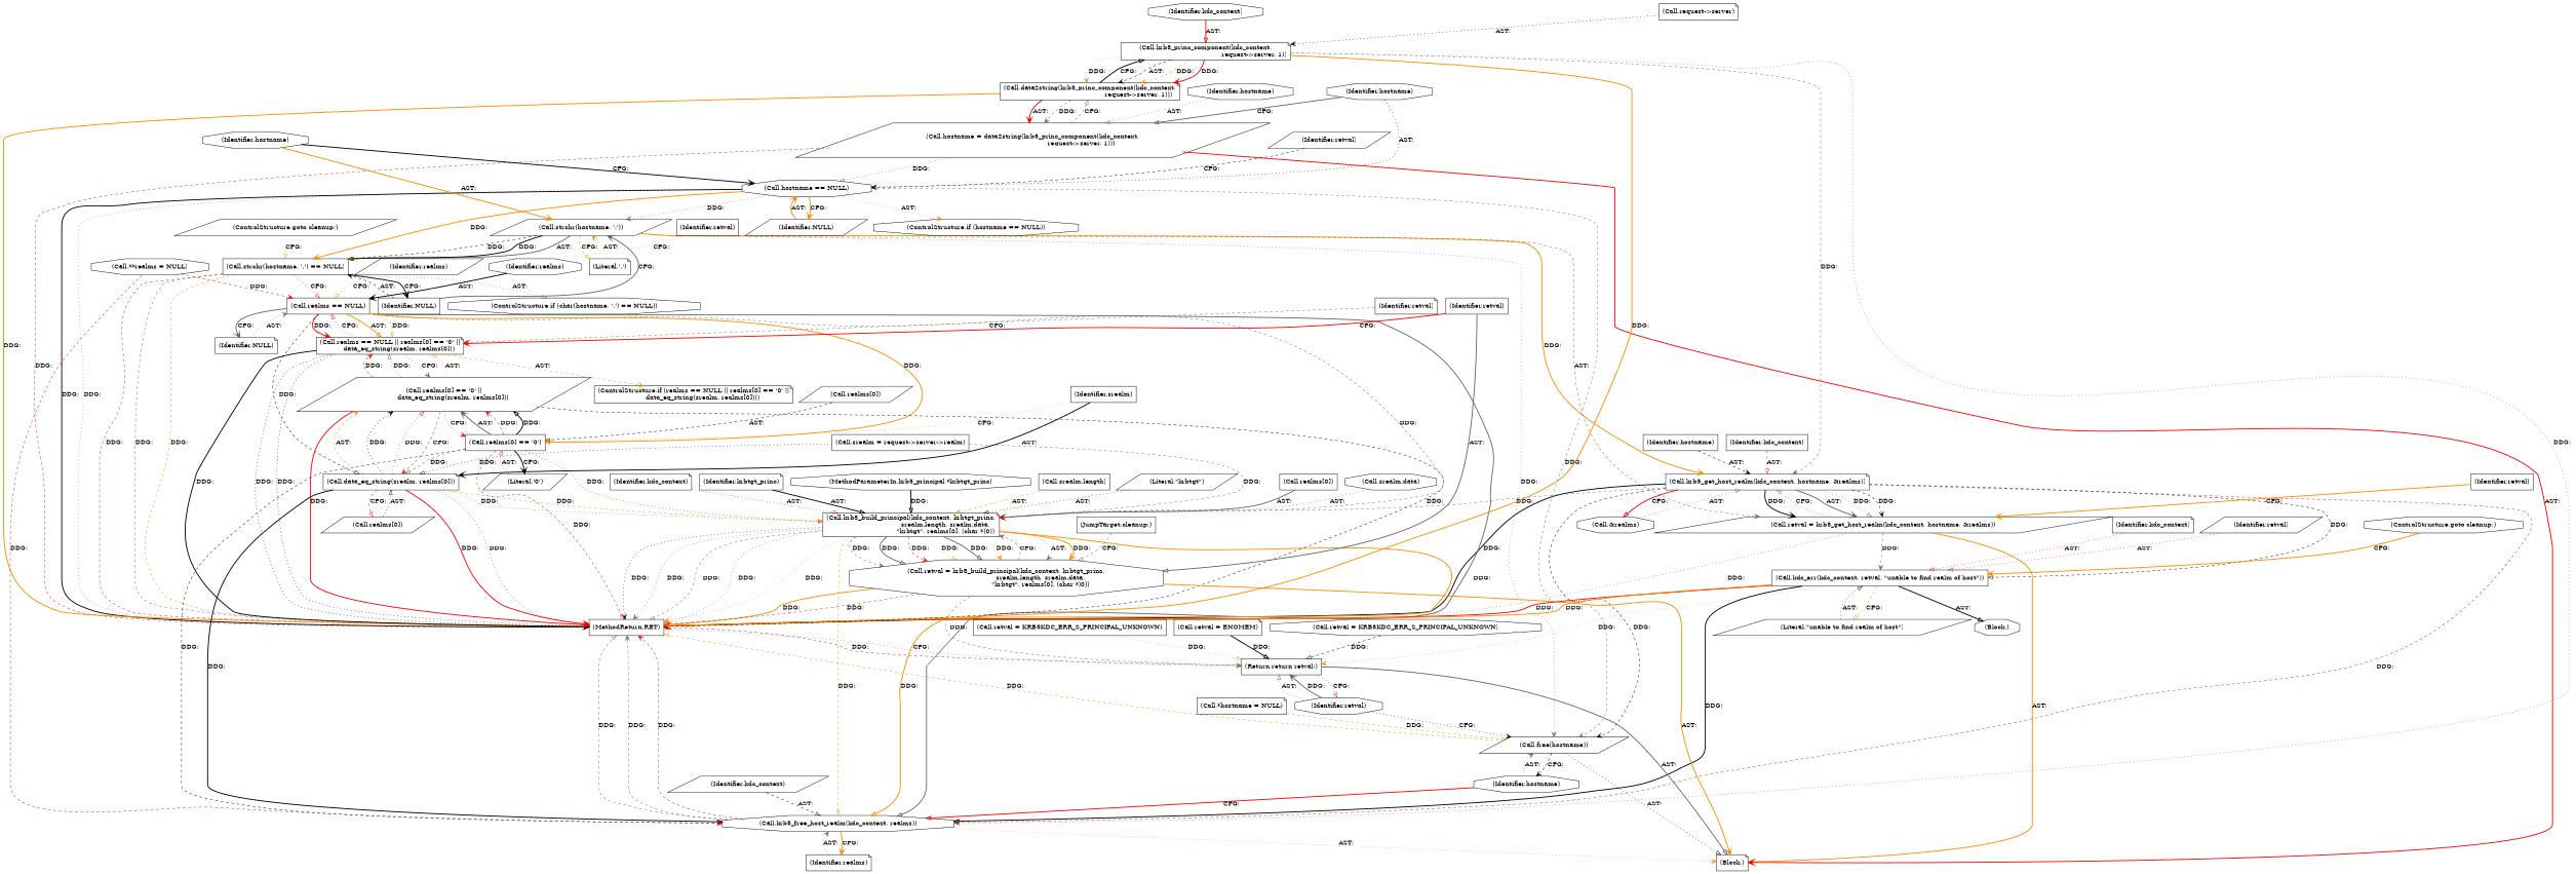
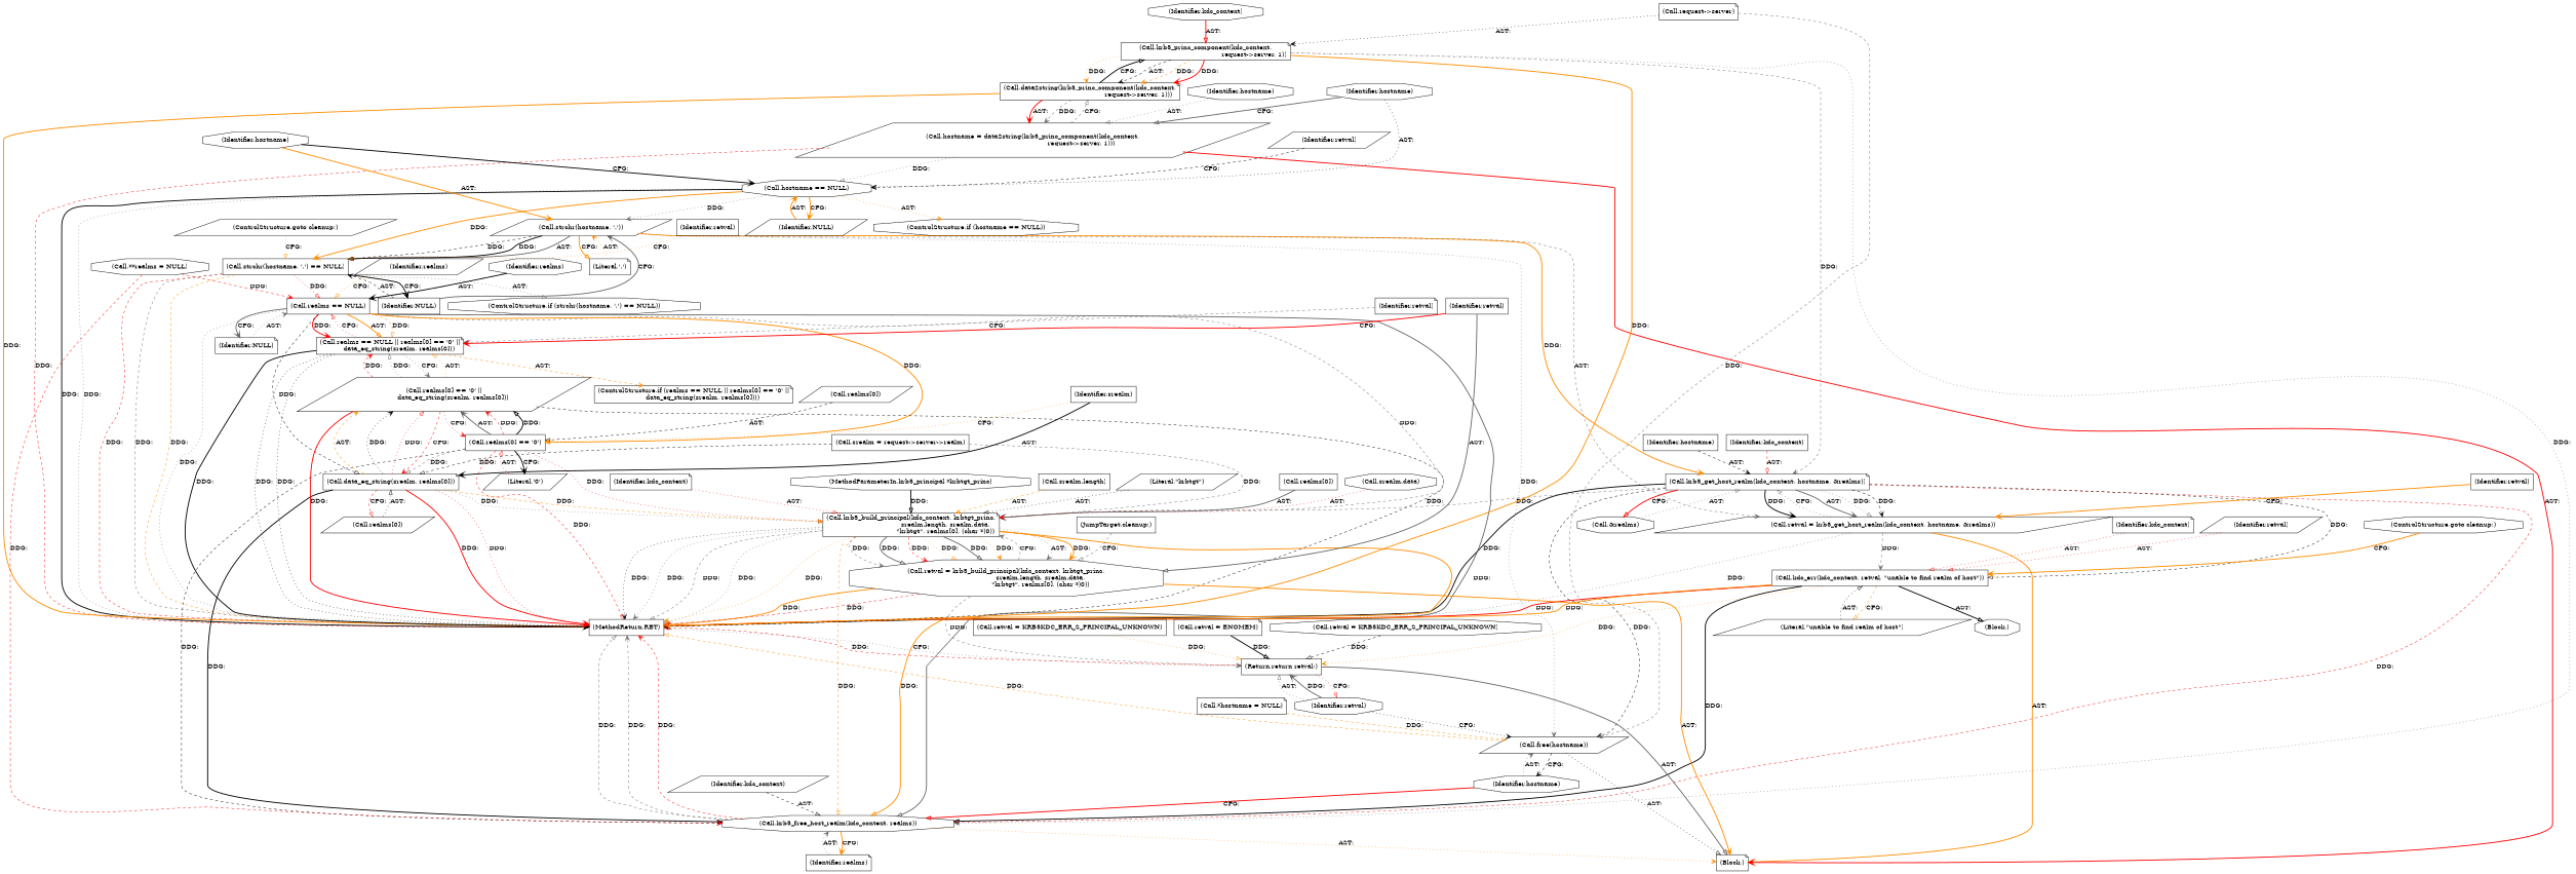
  digraph {
    node [shape=octagon]
    edge [arrowhead=vee color=gray40 style=dashed]
    n1 [label="(Call,strchr(hostname, '.'))" shape=parallelogram]
    n2 [label="(Call,strchr(hostname, '.') == NULL)" shape=box]
    n3 [label="(Call,krb5_get_host_realm(kdc_context, hostname, &realms))" shape=note]
    n4 [label="(Call,free(hostname))" shape=parallelogram]
    n5 [label="(Literal,'.')" shape=note]
    n6 [label="(MethodReturn,RET)" shape=box]
    n7 [label="(Call,realms == NULL)" shape=box]
-   n8 [label="(ControlStructure,if (char(hostname, '.') == NULL))"]
+   n8 [label="(ControlStructure,if (strchr(hostname, '.') == NULL))"]
    n9 [label="(Identifier,NULL)" shape=box]
    n10 [label="(Call,krb5_free_host_realm(kdc_context, realms))"]
    n11 [label="(Call,krb5_build_principal(kdc_context, krbtgt_princ,\n                                  srealm.length, srealm.data,\n                                  \"krbtgt\", realms[0], (char *)0))" shape=note]
    n12 [label="(Call,retval = krb5_get_host_realm(kdc_context, hostname, &realms))" shape=parallelogram]
    n13 [label="(Call,kdc_err(kdc_context, retval, \"unable to find realm of host\"))" shape=box]
    n14 [label="(Call,&realms)"]
    n15 [label="(Block,)" shape=note]
    n16 [label="(Identifier,hostname)"]
    n17 [label="(Call,hostname == NULL)"]
    n18 [label="(Identifier,NULL)" shape=parallelogram]
    n19 [label="(ControlStructure,if (hostname == NULL))"]
    n20 [label="(Return,return retval;)" shape=box]
    n21 [label="(Call,hostname = data2string(krb5_princ_component(kdc_context,\n                                                request->server, 1)))" shape=parallelogram]
    n22 [label="(Call,data2string(krb5_princ_component(kdc_context,\n                                                request->server, 1)))" shape=note]
    n23 [label="(Call,krb5_princ_component(kdc_context,\n                                                request->server, 1))" shape=note]
    n24 [label="(Identifier,realms)" shape=note]
    n25 [label="(Call,realms == NULL || realms[0] == '\0' ||\n         data_eq_string(srealm, realms[0]))" shape=note]
    n26 [label="(Call,realms[0] == '\0')" shape=box]
    n27 [label="(Call,data_eq_string(srealm, realms[0]))" shape=note]
    n28 [label="(Identifier,NULL)" shape=note]
    n29 [label="(Call,realms[0] == '\0' ||\n         data_eq_string(srealm, realms[0]))" shape=parallelogram]
    n30 [label="(ControlStructure,if (realms == NULL || realms[0] == '\0' ||\n         data_eq_string(srealm, realms[0])))" shape=note]
    n31 [label="(Literal,'\0')" shape=parallelogram]
    n32 [label="(Call,realms[0])" shape=parallelogram]
    n33 [label="(Call,retval = krb5_build_principal(kdc_context, krbtgt_princ,\n                                  srealm.length, srealm.data,\n                                  \"krbtgt\", realms[0], (char *)0))"]
    n34 [label="(Identifier,retval)"]
    n35 [label="(Literal,\"unable to find realm of host\")" shape=parallelogram]
    n36 [label="(Block,)"]
    n37 [label="(ControlStructure,goto cleanup;)" shape=parallelogram]
    n38 [label="(Identifier,retval)" shape=note]
    n39 [label="(Call,**realms = NULL)"]
    n40 [label="(Identifier,kdc_context)" shape=note]
-   n41 [label="(Identifier,krbtgt_princ)" shape=note]
    n42 [label="(Identifier,hostname)" shape=box]
    n43 [label="(MethodParameterIn,krb5_principal *krbtgt_princ)"]
    n44 [label="(Identifier,retval)" shape=box]
    n45 [label="(Call,srealm.length)" shape=box]
    n46 [label="(Identifier,realms)"]
    n47 [label="(Identifier,realms)" shape=parallelogram]
    n48 [label="(Identifier,kdc_context)"]
    n49 [label="(Call,realms[0])" shape=parallelogram]
    n50 [label="(Identifier,retval)" shape=parallelogram]
    n51 [label="(Identifier,hostname)"]
    n52 [label="(Identifier,kdc_context)" shape=box]
    n53 [label="(Identifier,retval)" shape=parallelogram]
    n54 [label="(Call,retval = KRB5KDC_ERR_S_PRINCIPAL_UNKNOWN)" shape=box]
    n55 [label="(JumpTarget,cleanup:)" shape=box]
    n56 [label="(Identifier,hostname)"]
    n57 [label="(Call,srealm = request->server->realm)" shape=box]
    n58 [label="(Literal,\"krbtgt\")" shape=parallelogram]
    n59 [label="(ControlStructure,goto cleanup;)"]
    n60 [label="(Identifier,kdc_context)" shape=note]
    n61 [label="(Identifier,srealm)" shape=box]
    n62 [label="(Call,request->server)" shape=note]
    n63 [label="(Call,retval = ENOMEM)" shape=note]
    n64 [label="(Call,*hostname = NULL)" shape=note]
    n65 [label="(Identifier,hostname)"]
    n66 [label="(Call,realms[0])" shape=box]
    n67 [label="(Call,retval = KRB5KDC_ERR_S_PRINCIPAL_UNKNOWN)"]
    n68 [label="(Identifier,retval)" shape=box]
    n69 [label="(Call,srealm.data)"]
    n70 [label="(Identifier,kdc_context)" shape=parallelogram]
    n71 [label="(Identifier,retval)" shape=box]
    n1 -> n2 [arrowhead=onormal label="AST: " style=bold]
    n1 -> n2 [arrowhead=onormal color=black label="DDG: "]
    n1 -> n2 [arrowhead=onormal color=black label="DDG: " style=bold]
    n1 -> n3 [color=darkorange label="DDG: " style=bold]
    n1 -> n4 [label="DDG: " style=dotted]
-   n1 -> n5 [arrowhead=onormal color=darkorange label="CFG: "]
+   n1 -> n5 [arrowhead=onormal color=darkorange label="CFG: " style=bold]
    n2 -> n6 [arrowhead=onormal color=red label="DDG: "]
    n2 -> n6 [label="DDG: "]
    n2 -> n6 [arrowhead=onormal color=darkorange label="DDG: "]
-   n2 -> n7 [arrowhead=onormal color=red label="CFG: " style=dotted]
+   n2 -> n7 [arrowhead=onormal color=red label="DDG: " style=dotted]
    n2 -> n8 [arrowhead=onormal label="AST: " style=dotted]
    n2 -> n9 [color=black label="CFG: " style=bold]
    n3 -> n4 [color=black label="DDG: "]
    n3 -> n6 [color=black label="DDG: " style=bold]
    n3 -> n10 [color=red label="DDG: "]
    n3 -> n11 [label="DDG: "]
    n3 -> n12 [label="AST: " style=bold]
    n3 -> n12 [arrowhead=onormal label="DDG: " style=dotted]
    n3 -> n12 [color=black label="DDG: "]
    n3 -> n12 [color=black label="DDG: " style=bold]
    n3 -> n13 [arrowhead=onormal color=black label="DDG: "]
    n3 -> n14 [arrowhead=onormal color=red label="CFG: " style=bold]
    n4 -> n6 [arrowhead=onormal color=darkorange label="DDG: "]
    n4 -> n15 [arrowhead=onormal color=black label="AST: " style=dotted]
    n4 -> n16 [color=black label="CFG: "]
    n5 -> n1 [color=darkorange label="AST: " style=dotted]
    n6 -> n20 [arrowhead=onormal label="CFG: " style=dotted]
+   n7 -> n6 [arrowhead=onormal label="DDG: " style=dotted]
    n7 -> n10 [arrowhead=onormal label="DDG: " style=bold]
    n7 -> n11 [label="DDG: "]
    n7 -> n25 [arrowhead=onormal color=darkorange label="AST: " style=bold]
    n7 -> n25 [arrowhead=onormal color=darkorange label="DDG: "]
    n7 -> n25 [color=red label="DDG: " style=bold]
    n7 -> n26 [arrowhead=onormal color=darkorange label="DDG: " style=bold]
    n7 -> n27 [arrowhead=onormal color=black label="DDG: "]
    n7 -> n28 [label="CFG: " style=bold]
    n9 -> n1 [label="CFG: " style=bold]
    n9 -> n2 [color=black label="AST: "]
    n10 -> n6 [label="DDG: "]
    n10 -> n6 [color=red label="DDG: "]
    n10 -> n6 [arrowhead=onormal label="DDG: "]
    n10 -> n15 [color=darkorange label="AST: " style=dotted]
    n10 -> n24 [color=darkorange label="CFG: " style=bold]
    n11 -> n6 [color=black label="DDG: " style=dotted]
    n11 -> n6 [label="DDG: " style=dotted]
    n11 -> n6 [arrowhead=onormal label="DDG: "]
    n11 -> n6 [arrowhead=onormal label="DDG: " style=dotted]
    n11 -> n6 [color=darkorange label="DDG: " style=dotted]
    n11 -> n10 [arrowhead=onormal color=darkorange label="DDG: "]
    n11 -> n10 [arrowhead=onormal color=darkorange label="DDG: " style=bold]
    n11 -> n33 [label="AST: " style=dotted]
    n11 -> n33 [color=darkorange label="DDG: " style=bold]
    n11 -> n33 [label="DDG: "]
    n11 -> n33 [arrowhead=onormal label="DDG: " style=bold]
    n11 -> n33 [color=red label="DDG: "]
    n11 -> n33 [arrowhead=onormal color=darkorange label="DDG: " style=dotted]
    n11 -> n33 [arrowhead=onormal label="DDG: " style=bold]
    n11 -> n33 [color=darkorange label="DDG: " style=dotted]
    n12 -> n3 [arrowhead=onormal label="CFG: " style=dotted]
    n12 -> n6 [label="DDG: " style=dotted]
    n12 -> n13 [label="DDG: "]
    n12 -> n15 [color=darkorange label="AST: " style=bold]
    n13 -> n6 [color=red label="DDG: " style=bold]
    n13 -> n6 [arrowhead=onormal color=darkorange label="DDG: " style=bold]
    n13 -> n10 [arrowhead=onormal color=black label="DDG: " style=bold]
    n13 -> n20 [color=darkorange label="DDG: " style=dotted]
    n13 -> n35 [arrowhead=onormal color=darkorange label="CFG: "]
    n13 -> n36 [arrowhead=onormal color=black label="AST: " style=bold]
    n14 -> n3 [arrowhead=onormal label="AST: " style=dotted]
    n16 -> n4 [label="AST: " style=dotted]
    n16 -> n10 [arrowhead=onormal color=red label="CFG: " style=bold]
    n17 -> n1 [label="DDG: " style=dotted]
    n17 -> n2 [color=darkorange label="DDG: " style=bold]
-   n17 -> n4 [label="DDG: "]
+   n62 -> n4 [label="DDG: "]
    n17 -> n6 [arrowhead=onormal label="DDG: " style=dotted]
    n17 -> n6 [arrowhead=onormal color=black label="DDG: " style=bold]
    n17 -> n18 [color=darkorange label="CFG: " style=bold]
    n17 -> n19 [color=darkorange label="AST: " style=dotted]
    n18 -> n17 [color=darkorange label="AST: " style=bold]
    n20 -> n6 [color=red label="DDG: "]
    n20 -> n15 [arrowhead=onormal label="AST: " style=bold]
    n20 -> n34 [arrowhead=onormal color=red label="CFG: " style=dotted]
    n21 -> n6 [arrowhead=onormal color=red label="DDG: "]
    n21 -> n15 [color=red label="AST: " style=bold]
    n21 -> n17 [arrowhead=onormal label="DDG: " style=dotted]
    n21 -> n22 [arrowhead=onormal label="CFG: "]
    n22 -> n6 [arrowhead=onormal color=darkorange label="DDG: " style=bold]
    n22 -> n21 [color=red label="AST: " style=bold]
    n22 -> n21 [label="DDG: "]
    n22 -> n23 [arrowhead=onormal color=black label="CFG: " style=bold]
    n23 -> n3 [label="DDG: "]
    n23 -> n6 [arrowhead=onormal color=darkorange label="DDG: " style=bold]
    n23 -> n10 [label="DDG: " style=dotted]
    n23 -> n22 [color=black label="AST: "]
    n23 -> n22 [color=darkorange label="DDG: "]
    n23 -> n22 [color=red label="DDG: " style=bold]
    n23 -> n22 [color=darkorange label="DDG: " style=dotted]
    n24 -> n10 [label="AST: " style=dotted]
    n25 -> n6 [color=black label="DDG: " style=dotted]
    n25 -> n6 [color=black label="DDG: " style=bold]
    n25 -> n6 [color=black label="DDG: " style=dotted]
    n25 -> n7 [arrowhead=onormal color=red label="CFG: " style=dotted]
    n25 -> n29 [label="CFG: " style=dotted]
    n25 -> n30 [color=darkorange label="AST: "]
    n26 -> n6 [arrowhead=onormal color=red label="DDG: "]
    n26 -> n10 [color=black label="DDG: "]
    n26 -> n11 [arrowhead=onormal color=red label="DDG: " style=dotted]
    n26 -> n27 [arrowhead=onormal label="DDG: "]
    n26 -> n29 [label="AST: " style=bold]
    n26 -> n29 [color=red label="DDG: "]
    n26 -> n29 [arrowhead=onormal color=black label="DDG: " style=bold]
    n26 -> n31 [color=black label="CFG: " style=bold]
    n27 -> n6 [color=red label="DDG: " style=dotted]
    n27 -> n6 [color=red label="DDG: " style=bold]
    n27 -> n10 [arrowhead=onormal color=black label="DDG: " style=bold]
    n27 -> n11 [arrowhead=onormal label="DDG: " style=dotted]
    n27 -> n11 [color=darkorange label="DDG: "]
    n27 -> n29 [color=darkorange label="AST: "]
    n27 -> n29 [color=black label="DDG: " style=dotted]
    n27 -> n29 [arrowhead=onormal color=red label="DDG: " style=dotted]
    n27 -> n32 [arrowhead=onormal color=red label="CFG: "]
    n28 -> n7 [label="AST: " style=dotted]
    n29 -> n6 [color=black label="DDG: "]
    n29 -> n6 [arrowhead=onormal color=red label="DDG: " style=bold]
    n29 -> n25 [arrowhead=onormal color=darkorange label="AST: " style=dotted]
    n29 -> n25 [color=red label="DDG: "]
    n29 -> n25 [arrowhead=onormal label="DDG: " style=dotted]
    n29 -> n26 [color=red label="CFG: " style=dotted]
    n29 -> n27 [color=red label="CFG: "]
    n31 -> n26 [arrowhead=onormal color=red label="AST: " style=dotted]
    n32 -> n27 [arrowhead=onormal color=black label="AST: " style=dotted]
    n33 -> n6 [color=darkorange label="DDG: " style=bold]
    n33 -> n6 [arrowhead=onormal color=red label="DDG: "]
    n33 -> n11 [label="CFG: "]
    n33 -> n15 [color=darkorange label="AST: " style=bold]
    n33 -> n20 [label="DDG: "]
    n34 -> n4 [color=black label="CFG: " style=dotted]
    n34 -> n20 [arrowhead=onormal label="AST: " style=dotted]
    n34 -> n20 [label="DDG: " style=bold]
    n35 -> n13 [arrowhead=onormal color=black label="AST: " style=dotted]
    n37 -> n2 [arrowhead=onormal color=darkorange label="CFG: " style=dotted]
    n38 -> n25 [label="CFG: "]
    n39 -> n7 [color=red label="DDG: "]
    n39 -> n10 [color=red label="DDG: "]
    n40 -> n11 [arrowhead=onormal color=red label="AST: " style=dotted]
-   n41 -> n11 [arrowhead=onormal color=black label="AST: " style=bold]
    n42 -> n3 [color=black label="AST: "]
    n43 -> n11 [arrowhead=onormal color=black label="DDG: " style=bold]
    n44 -> n2 [arrowhead=onormal color=darkorange label="CFG: " style=dotted]
    n44 -> n12 [label="AST: "]
    n45 -> n11 [color=darkorange label="AST: "]
    n46 -> n7 [color=black label="AST: " style=bold]
    n47 -> n7 [arrowhead=onormal color=darkorange label="CFG: " style=dotted]
    n48 -> n23 [arrowhead=onormal color=red label="AST: " style=bold]
    n49 -> n26 [arrowhead=onormal color=black label="AST: "]
    n50 -> n17 [color=black label="CFG: "]
    n51 -> n1 [color=darkorange label="AST: " style=bold]
    n51 -> n17 [color=black label="CFG: " style=bold]
    n52 -> n3 [arrowhead=onormal color=red label="AST: "]
    n53 -> n13 [arrowhead=onormal color=red label="AST: " style=dotted]
    n54 -> n20 [arrowhead=onormal color=darkorange label="DDG: " style=dotted]
    n55 -> n33 [arrowhead=onormal label="CFG: "]
    n56 -> n21 [arrowhead=onormal label="AST: " style=dotted]
    n57 -> n11 [label="DDG: "]
-   n57 -> n27 [arrowhead=onormal color=black label="DDG: " style=dotted]
+   n57 -> n27 [arrowhead=onormal color=black label="DDG: "]
    n58 -> n11 [arrowhead=onormal color=black label="AST: " style=dotted]
    n59 -> n13 [color=darkorange label="CFG: " style=bold]
    n60 -> n13 [arrowhead=onormal color=red label="AST: " style=dotted]
    n61 -> n26 [color=darkorange label="CFG: " style=dotted]
    n61 -> n27 [color=black label="AST: " style=bold]
    n62 -> n23 [color=black label="AST: " style=dotted]
    n63 -> n20 [arrowhead=onormal color=black label="DDG: " style=bold]
    n64 -> n4 [arrowhead=onormal color=darkorange label="DDG: "]
    n65 -> n17 [arrowhead=onormal color=black label="AST: " style=dotted]
    n65 -> n21 [arrowhead=onormal label="CFG: " style=bold]
    n66 -> n11 [label="AST: " style=bold]
    n67 -> n20 [arrowhead=onormal color=black label="DDG: "]
    n68 -> n25 [color=red label="CFG: " style=bold]
    n68 -> n33 [arrowhead=onormal label="AST: " style=bold]
    n69 -> n11 [color=red label="AST: " style=dotted]
    n70 -> n10 [arrowhead=onormal color=black label="AST: "]
    n71 -> n12 [color=darkorange label="CFG: " style=bold]
  }
